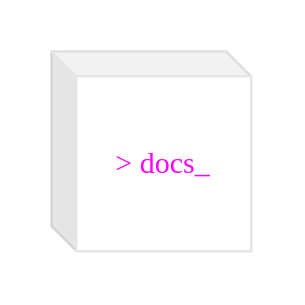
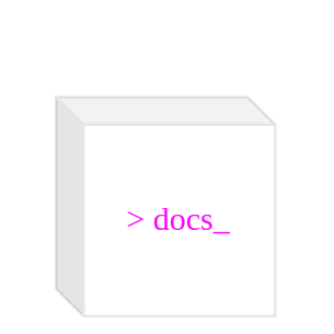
  <mxCell id="0" />
  <mxCell id="1" parent="0" />
- <mxCell id="2" value="&amp;gt; docs_" style="shape=cube;whiteSpace=wrap;html=1;boundedLbl=1;backgroundOutline=1;darkOpacity=0.05;darkOpacity2=0.1;size=10;fillColor=none;strokeColor=#E6E6E6;fontFamily=Tahoma;fontColor=#FF00FF;fontStyle=0" vertex="1" parent="1"><mxGeometry x="20" y="20" width="80" height="80" as="geometry" /></mxCell>
+ <mxCell id="2" value="&amp;gt; docs_" style="shape=cube;whiteSpace=wrap;html=1;boundedLbl=1;backgroundOutline=1;darkOpacity=0.05;darkOpacity2=0.1;size=10;fillColor=none;strokeColor=#E6E6E6;fontFamily=Tahoma;fontColor=#FF00FF;fontStyle=0" vertex="1" parent="1"><mxGeometry x="20" y="35" width="80" height="80" as="geometry" /></mxCell>
